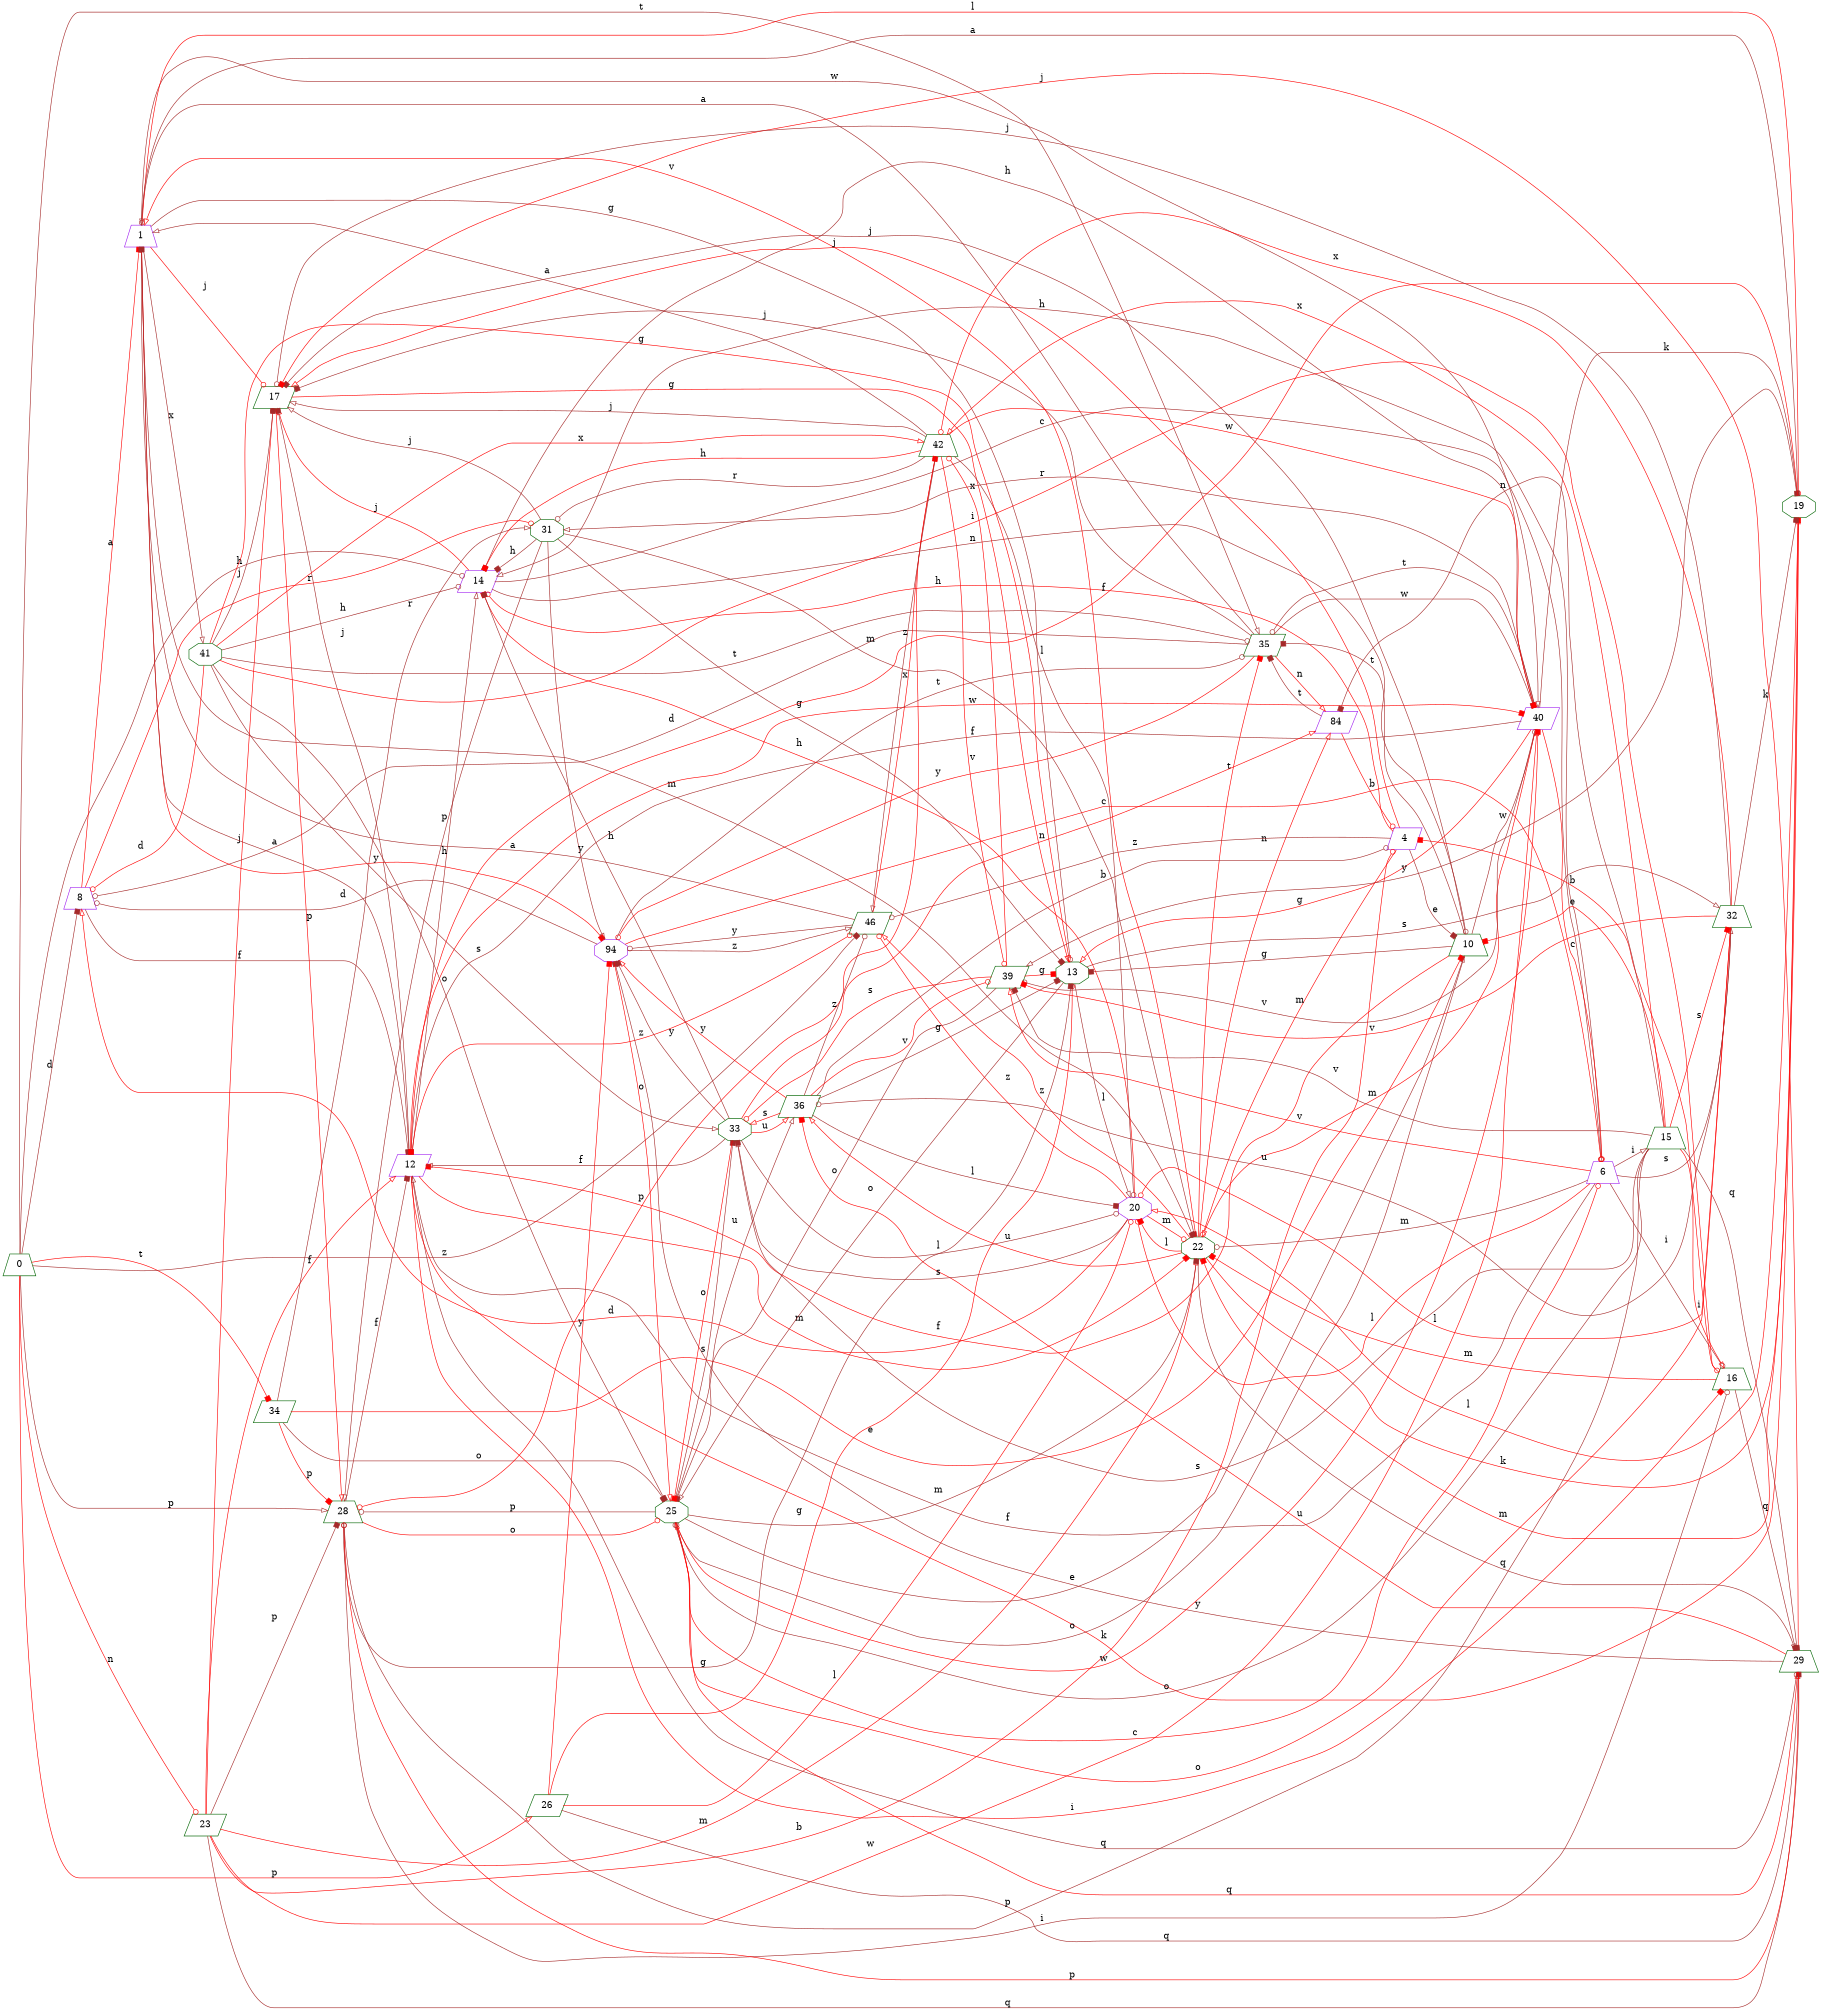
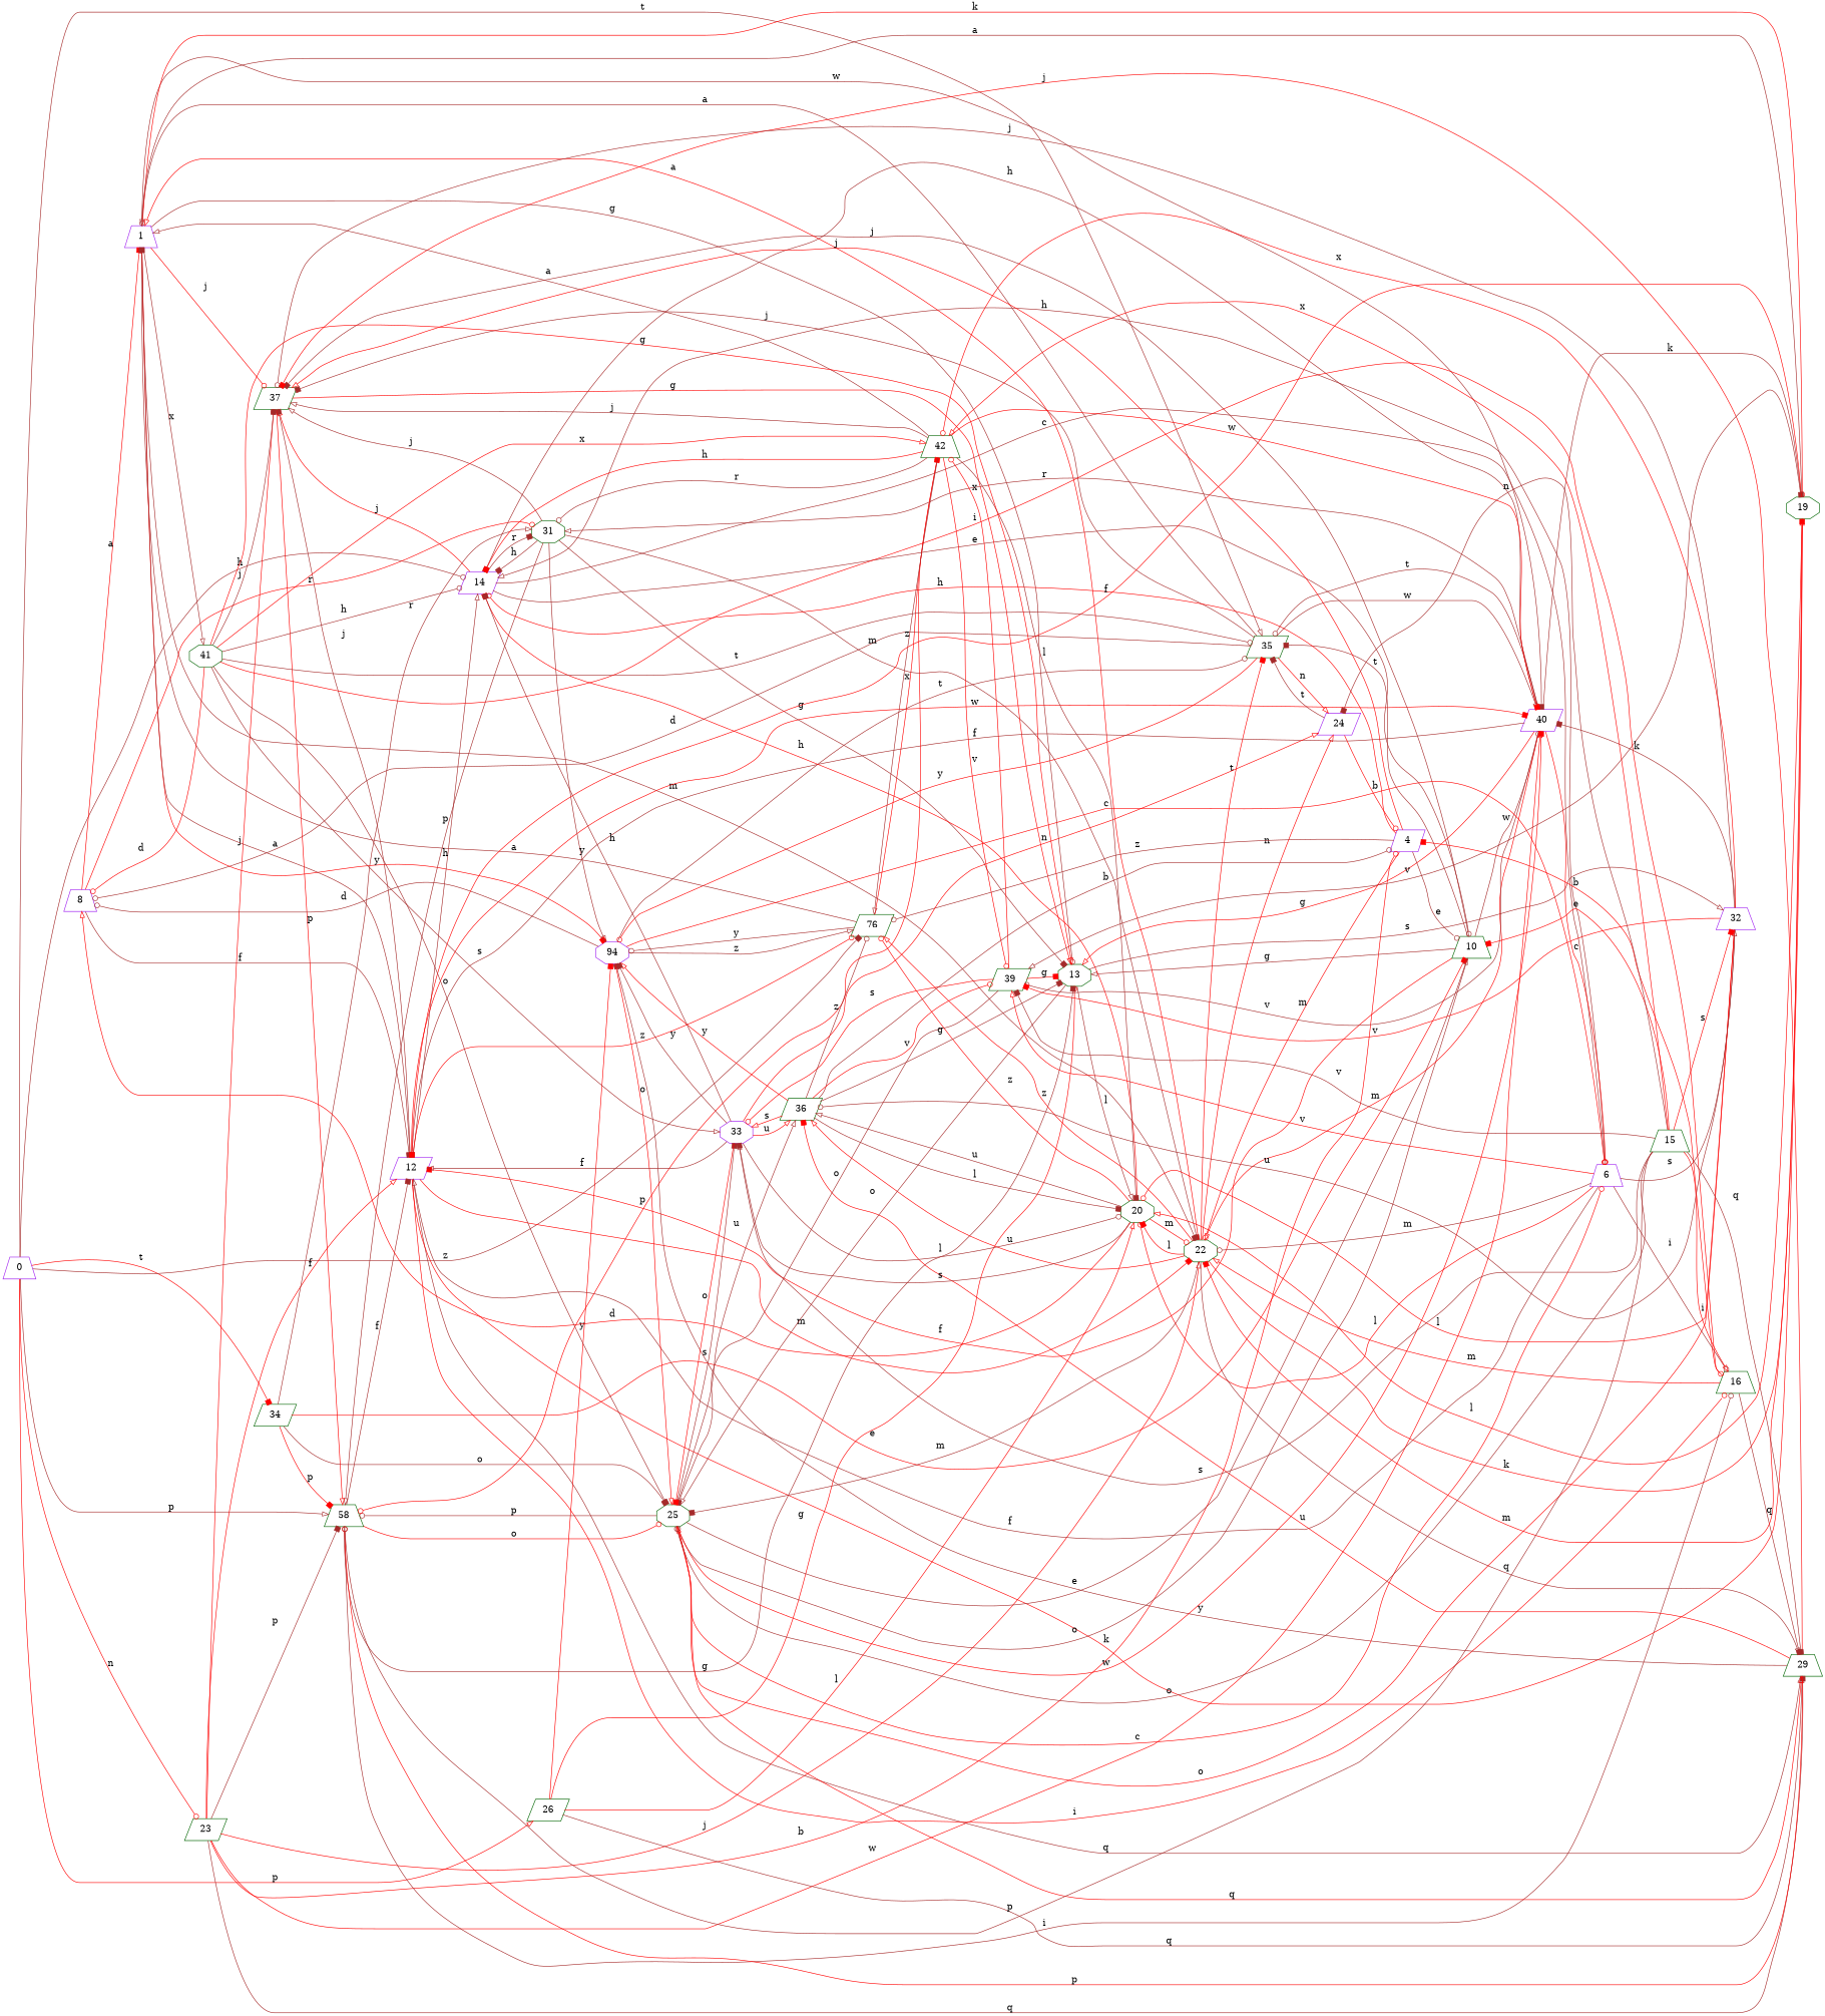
  strict digraph {
    rankdir=LR
    node [color=darkgreen shape=parallelogram]
    edge [arrowhead=box color=brown]
-   0 [shape=trapezium]
+   0 [color=purple shape=trapezium]
    8 [color=purple shape=trapezium]
    14 [color=purple]
    23
    26
-   28 [shape=trapezium]
+   28 [shape=trapezium label=58]
    34
    35
-   46
+   46 [label=76]
    1 [color=purple shape=trapezium]
    12 [color=purple]
    31 [shape=octagon]
-   17
+   17 [label=37]
    10 [shape=trapezium]
    6 [color=purple shape=trapezium]
    22 [shape=octagon]
    40 [color=purple]
    4 [color=purple]
    29 [shape=trapezium]
    13 [shape=octagon]
    n21 [color=purple label=94 shape=octagon]
-   20 [color=purple shape=octagon]
+   20 [shape=octagon]
    16 [shape=trapezium]
    25 [shape=octagon]
-   24 [color=purple label=84]
+   24 [color=purple]
    42 [shape=trapezium]
    19 [shape=octagon]
    41 [shape=octagon]
-   32 [shape=trapezium]
+   32 [color=purple shape=trapezium]
    39
    36
-   33 [shape=octagon]
+   33 [color=purple shape=octagon]
    15 [shape=trapezium]
-   0 -> 8 [label=d]
    0 -> 14 [arrowhead=odot label=h]
    0 -> 23 [arrowhead=odot color=red label=n]
    0 -> 26 [arrowhead=onormal color=red label=p]
    0 -> 28 [arrowhead=onormal label=p]
    0 -> 34 [color=red label=t]
    0 -> 35 [arrowhead=onormal label=t]
    0 -> 46 [label=z]
    8 -> 1 [color=red label=a]
    8 -> 12 [label=f]
    8 -> 31 [arrowhead=odot color=red label=r]
+   14 -> 31 [label=r]
    14 -> 17 [arrowhead=onormal color=red label=j]
-   14 -> 10 [arrowhead=odot label=n]
+   14 -> 10 [arrowhead=odot label=e]
    14 -> 6 [arrowhead=odot label=c]
    23 -> 28 [label=p]
    23 -> 12 [arrowhead=onormal color=red label=f]
    23 -> 17 [arrowhead=odot color=red label=j]
-   23 -> 22 [arrowhead=onormal color=red label=m]
+   23 -> 22 [arrowhead=onormal color=red label=j]
    23 -> 40 [arrowhead=onormal color=red label=w]
    23 -> 4 [arrowhead=odot color=red label=b]
    23 -> 29 [label=q]
    26 -> 29 [arrowhead=onormal label=q]
    26 -> 13 [arrowhead=odot color=red label=g]
    26 -> n21 [color=red label=y]
-   26 -> 20 [arrowhead=odot color=red label=l]
+   26 -> 20 [arrowhead=onormal color=red label=l]
    28 -> 12 [label=f]
    28 -> 13 [label=g]
    28 -> 16 [arrowhead=odot label=i]
    28 -> 25 [arrowhead=odot color=red label=o]
    34 -> 28 [color=red label=p]
    34 -> 31 [arrowhead=onormal label=r]
    34 -> 10 [color=red label=e]
    34 -> 25 [label=o]
    35 -> 8 [arrowhead=odot label=d]
    35 -> 1 [arrowhead=odot label=a]
    35 -> 17 [label=j]
-   35 -> 40 [label=w]
+   35 -> 40 [arrowhead=onormal label=w]
    35 -> n21 [arrowhead=odot color=red label=y]
    35 -> 24 [arrowhead=onormal color=red label=n]
    46 -> 1 [label=a]
    46 -> n21 [arrowhead=odot label=y]
    46 -> 42 [color=red label=x]
    1 -> 17 [arrowhead=odot color=red label=j]
    1 -> 22 [label=m]
-   1 -> 40 [arrowhead=onormal label=w]
+   1 -> 40 [label=w]
    1 -> 13 [arrowhead=odot label=g]
    1 -> n21 [color=red label=y]
-   1 -> 19 [arrowhead=odot color=red label=l]
+   1 -> 19 [arrowhead=odot color=red label=k]
    1 -> 41 [arrowhead=onormal label=x]
    12 -> 14 [arrowhead=onormal label=h]
    12 -> 46 [arrowhead=odot color=red label=z]
    12 -> 1 [label=a]
    12 -> 17 [label=j]
    12 -> 22 [color=red label=m]
    12 -> 40 [color=red label=w]
-   12 -> 29 [arrowhead=odot label=q]
-   12 -> 16 [color=red label=i]
+   12 -> 29 [arrowhead=onormal label=q]
+   12 -> 16 [arrowhead=odot color=red label=i]
    12 -> 19 [arrowhead=onormal color=red label=k]
    31 -> 14 [label=h]
    31 -> 28 [arrowhead=onormal label=p]
    31 -> 17 [arrowhead=onormal label=j]
    31 -> 22 [label=m]
    31 -> 13 [label=g]
    31 -> n21 [arrowhead=onormal label=y]
    17 -> 28 [arrowhead=onormal color=red label=p]
    17 -> 13 [arrowhead=onormal color=red label=g]
    10 -> 35 [label=t]
    10 -> 12 [color=red label=f]
    10 -> 17 [label=j]
    10 -> 40 [arrowhead=odot label=w]
-   10 -> 13 [label=g]
+   10 -> 13 [arrowhead=onormal label=g]
    10 -> 25 [arrowhead=odot label=o]
    6 -> 14 [arrowhead=onormal label=h]
    6 -> 12 [arrowhead=onormal label=f]
    6 -> 22 [arrowhead=odot label=m]
    6 -> 20 [arrowhead=odot color=red label=l]
    6 -> 16 [arrowhead=odot label=i]
    6 -> 32 [arrowhead=onormal label=s]
    6 -> 39 [arrowhead=onormal color=red label=v]
-   6 -> 15 [arrowhead=onormal label=i]
    22 -> 35 [color=red label=t]
    22 -> 46 [arrowhead=onormal color=red label=z]
-   22 -> 1 [arrowhead=onormal color=red label=v]
+   22 -> 1 [arrowhead=onormal color=red label=a]
    22 -> 29 [arrowhead=onormal label=q]
    22 -> 20 [color=red label=l]
    22 -> 24 [arrowhead=onormal color=red label=n]
    22 -> 19 [color=red label=k]
    22 -> 36 [arrowhead=onormal color=red label=u]
    40 -> 14 [label=h]
    40 -> 35 [arrowhead=odot label=t]
    40 -> 12 [label=f]
    40 -> 31 [arrowhead=onormal label=r]
    40 -> 6 [arrowhead=odot color=red label=c]
    40 -> 22 [arrowhead=onormal color=red label=m]
    40 -> 13 [arrowhead=onormal color=red label=g]
    40 -> 19 [label=k]
    40 -> 39 [arrowhead=odot label=v]
    4 -> 14 [arrowhead=odot color=red label=h]
    4 -> 46 [arrowhead=odot label=z]
    4 -> 17 [arrowhead=onormal color=red label=j]
-   4 -> 10 [label=e]
+   4 -> 10 [arrowhead=odot label=e]
    4 -> 22 [arrowhead=odot color=red label=m]
    29 -> 28 [arrowhead=odot color=red label=p]
    29 -> 17 [color=red label=j]
    29 -> n21 [label=y]
    29 -> 36 [color=red label=u]
    13 -> 20 [arrowhead=onormal label=l]
    13 -> 25 [arrowhead=onormal label=o]
    13 -> 32 [arrowhead=onormal label=s]
    n21 -> 8 [arrowhead=odot label=d]
    n21 -> 35 [arrowhead=odot label=t]
    n21 -> 46 [arrowhead=onormal label=z]
    n21 -> 6 [arrowhead=odot color=red label=c]
    n21 -> 25 [arrowhead=onormal color=red label=o]
    20 -> 8 [arrowhead=onormal color=red label=d]
    20 -> 14 [color=red label=h]
    20 -> 46 [arrowhead=odot color=red label=z]
    20 -> 22 [arrowhead=odot color=red label=m]
+   20 -> 36 [arrowhead=onormal label=u]
    20 -> 33 [label=s]
-   16 -> 22 [color=red label=m]
+   16 -> 22 [arrowhead=onormal color=red label=m]
    16 -> 4 [color=red label=b]
    16 -> 29 [label=q]
    25 -> 28 [arrowhead=odot label=p]
    25 -> 10 [arrowhead=onormal label=e]
    25 -> 6 [arrowhead=odot color=red label=c]
-   25 -> 22 [label=m]
+   22 -> 25 [label=m]
    25 -> 40 [color=red label=w]
    25 -> 29 [arrowhead=onormal color=red label=q]
    25 -> 36 [arrowhead=onormal label=u]
    25 -> 33 [label=s]
    24 -> 35 [label=t]
    24 -> 4 [arrowhead=odot color=red label=b]
    42 -> 14 [color=red label=h]
    42 -> 28 [arrowhead=odot color=red label=p]
    42 -> 46 [arrowhead=onormal label=z]
    42 -> 1 [arrowhead=onormal label=a]
    42 -> 31 [arrowhead=odot label=r]
    42 -> 17 [arrowhead=onormal label=j]
    42 -> 40 [color=red label=w]
-   42 -> 20 [arrowhead=odot label=l]
+   42 -> 20 [label=l]
    42 -> 39 [arrowhead=odot color=red label=v]
    19 -> 1 [arrowhead=onormal label=a]
    19 -> 12 [color=red label=f]
    19 -> 22 [color=red label=m]
    19 -> 20 [arrowhead=onormal color=red label=l]
-   19 -> 39 [arrowhead=onormal label=y]
+   19 -> 39 [arrowhead=onormal label=v]
    41 -> 8 [arrowhead=odot color=red label=d]
    41 -> 14 [arrowhead=odot label=h]
    41 -> 35 [arrowhead=odot label=t]
    41 -> 17 [label=j]
    41 -> 13 [arrowhead=onormal color=red label=g]
    41 -> 16 [arrowhead=odot color=red label=i]
    41 -> 25 [label=o]
    41 -> 42 [arrowhead=onormal color=red label=x]
    41 -> 33 [arrowhead=onormal label=s]
    32 -> 17 [arrowhead=odot label=j]
    32 -> 20 [arrowhead=odot color=red label=l]
    32 -> 25 [arrowhead=onormal color=red label=o]
    32 -> 42 [arrowhead=odot color=red label=x]
-   32 -> 19 [label=k]
+   32 -> 40 [label=k]
    32 -> 39 [color=red label=v]
    32 -> 36 [arrowhead=odot label=u]
    39 -> 13 [color=red label=g]
    39 -> 25 [label=o]
    39 -> 42 [arrowhead=odot color=red label=x]
    39 -> 33 [arrowhead=odot color=red label=s]
    36 -> 46 [arrowhead=odot label=z]
    36 -> 4 [arrowhead=odot label=b]
    36 -> 13 [label=g]
    36 -> n21 [arrowhead=onormal color=red label=y]
    36 -> 20 [label=l]
    36 -> 39 [arrowhead=odot color=red label=v]
    36 -> 33 [arrowhead=onormal color=red label=s]
    33 -> 14 [label=h]
    33 -> 12 [arrowhead=onormal label=f]
    33 -> n21 [label=y]
    33 -> 20 [arrowhead=odot label=l]
    33 -> 25 [color=red label=o]
    33 -> 24 [arrowhead=onormal color=red label=n]
    33 -> 36 [arrowhead=onormal color=red label=u]
    15 -> 28 [arrowhead=odot label=p]
    15 -> 10 [color=red label=e]
    15 -> 29 [label=q]
    15 -> 16 [arrowhead=onormal color=red label=i]
    15 -> 25 [arrowhead=odot label=o]
    15 -> 24 [label=n]
    15 -> 42 [arrowhead=onormal color=red label=x]
    15 -> 32 [color=red label=s]
    15 -> 39 [label=v]
    15 -> 33 [arrowhead=onormal label=s]
  }
